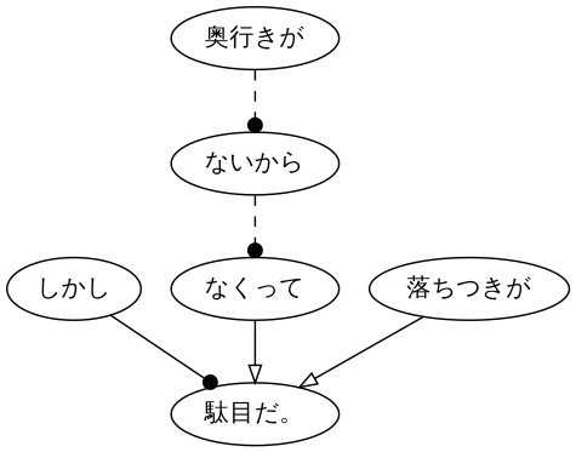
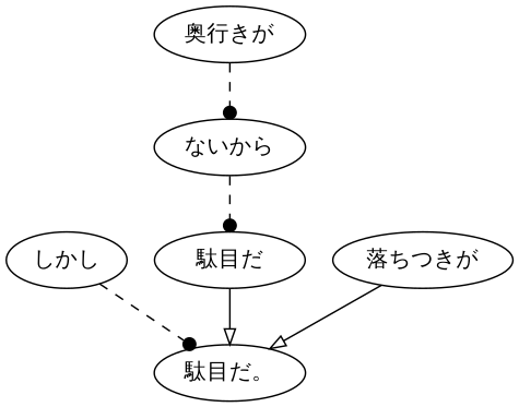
  digraph {
    edge [arrowhead=dot style=dashed]
    n1 [label="しかし"]
    n2 [label="駄目だ。"]
    n3 [label="奥行きが"]
    n4 [label="ないから"]
-   n5 [label="なくって"]
+   n5 [label="駄目だ"]
    n6 [label="落ちつきが"]
-   n1 -> n2 [style=solid]
+   n1 -> n2
    n3 -> n4
    n4 -> n5
    n5 -> n2 [arrowhead=onormal style=solid]
    n6 -> n2 [arrowhead=onormal style=solid]
  }
